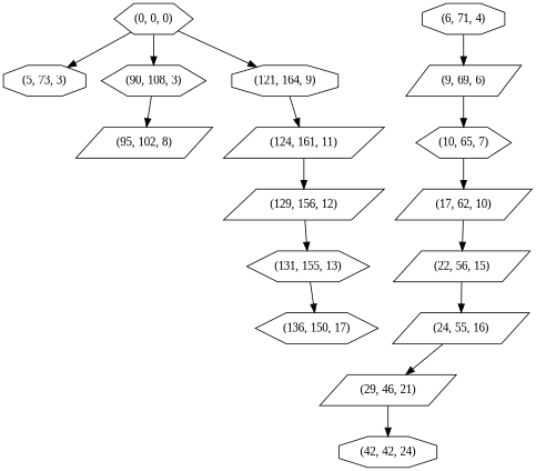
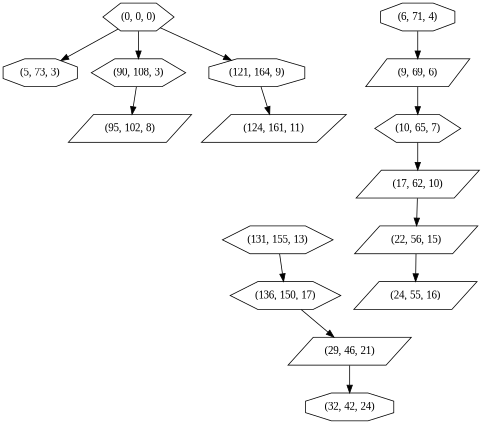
  digraph {
    fontname="Liberation Serif"
    node [fontname="Liberation Serif" shape=parallelogram]
    edge [fontname="Liberation Serif"]
    "(0, 0, 0)" [shape=hexagon]
    "(5, 73, 3)" [shape=octagon]
    "(90, 108, 3)" [shape=hexagon]
    "(121, 164, 9)" [shape=octagon]
    "(95, 102, 8)"
    "(124, 161, 11)"
    "(6, 71, 4)" [shape=octagon]
    "(9, 69, 6)"
    "(10, 65, 7)" [shape=hexagon]
    "(17, 62, 10)"
    "(22, 56, 15)"
    "(24, 55, 16)"
    "(29, 46, 21)"
-   "(32, 42, 24)" [shape=octagon label="(42, 42, 24)"]
-   "(129, 156, 12)"
+   "(32, 42, 24)" [shape=octagon]
    "(131, 155, 13)" [shape=hexagon]
    "(136, 150, 17)" [shape=hexagon]
    "(0, 0, 0)" -> "(5, 73, 3)"
    "(0, 0, 0)" -> "(90, 108, 3)"
    "(0, 0, 0)" -> "(121, 164, 9)"
    "(90, 108, 3)" -> "(95, 102, 8)"
    "(121, 164, 9)" -> "(124, 161, 11)"
-   "(124, 161, 11)" -> "(129, 156, 12)"
    "(6, 71, 4)" -> "(9, 69, 6)"
    "(9, 69, 6)" -> "(10, 65, 7)"
    "(10, 65, 7)" -> "(17, 62, 10)"
    "(17, 62, 10)" -> "(22, 56, 15)"
    "(22, 56, 15)" -> "(24, 55, 16)"
-   "(24, 55, 16)" -> "(29, 46, 21)"
+   "(136, 150, 17)" -> "(29, 46, 21)"
    "(29, 46, 21)" -> "(32, 42, 24)"
-   "(129, 156, 12)" -> "(131, 155, 13)"
    "(131, 155, 13)" -> "(136, 150, 17)"
  }
